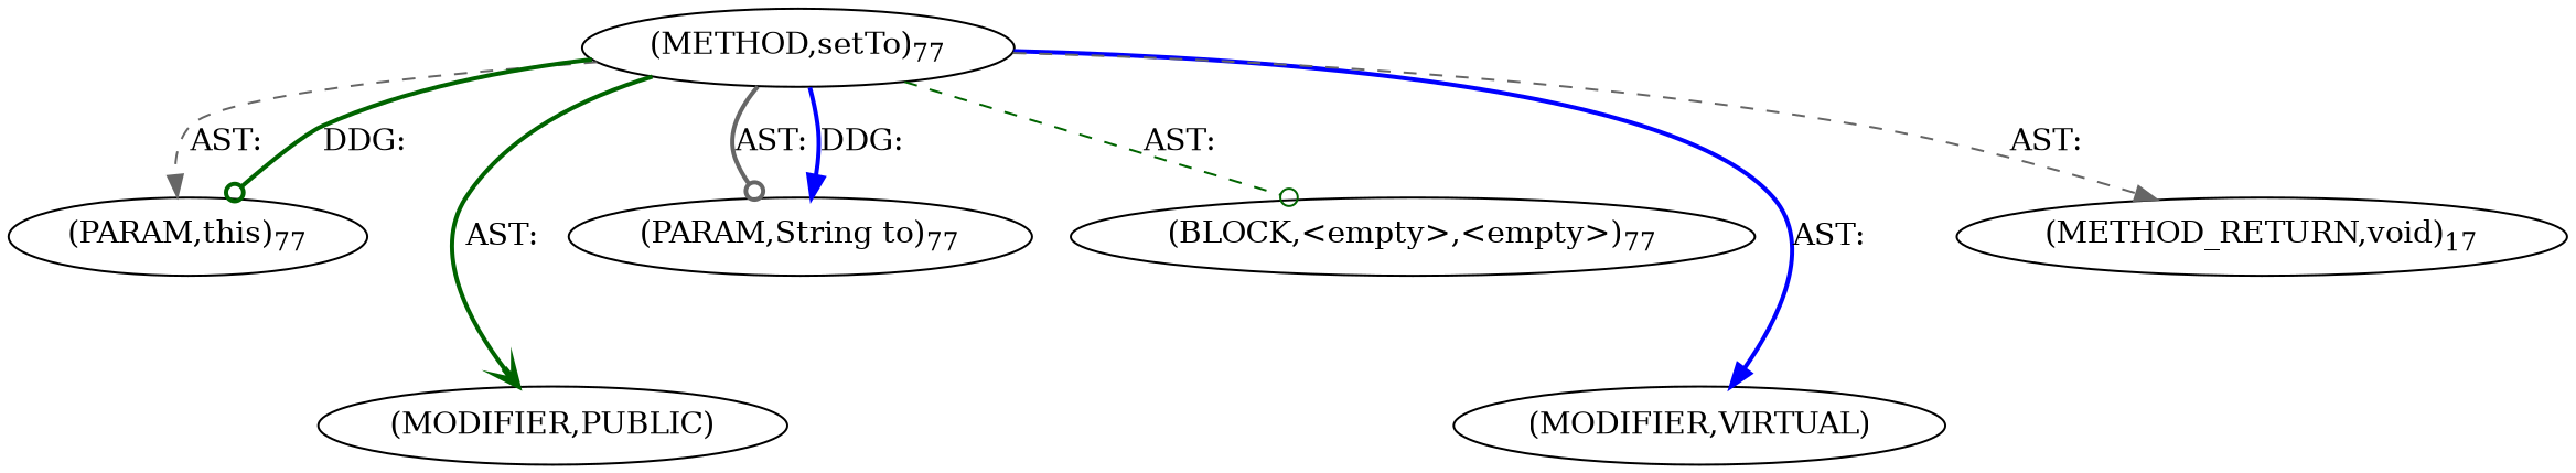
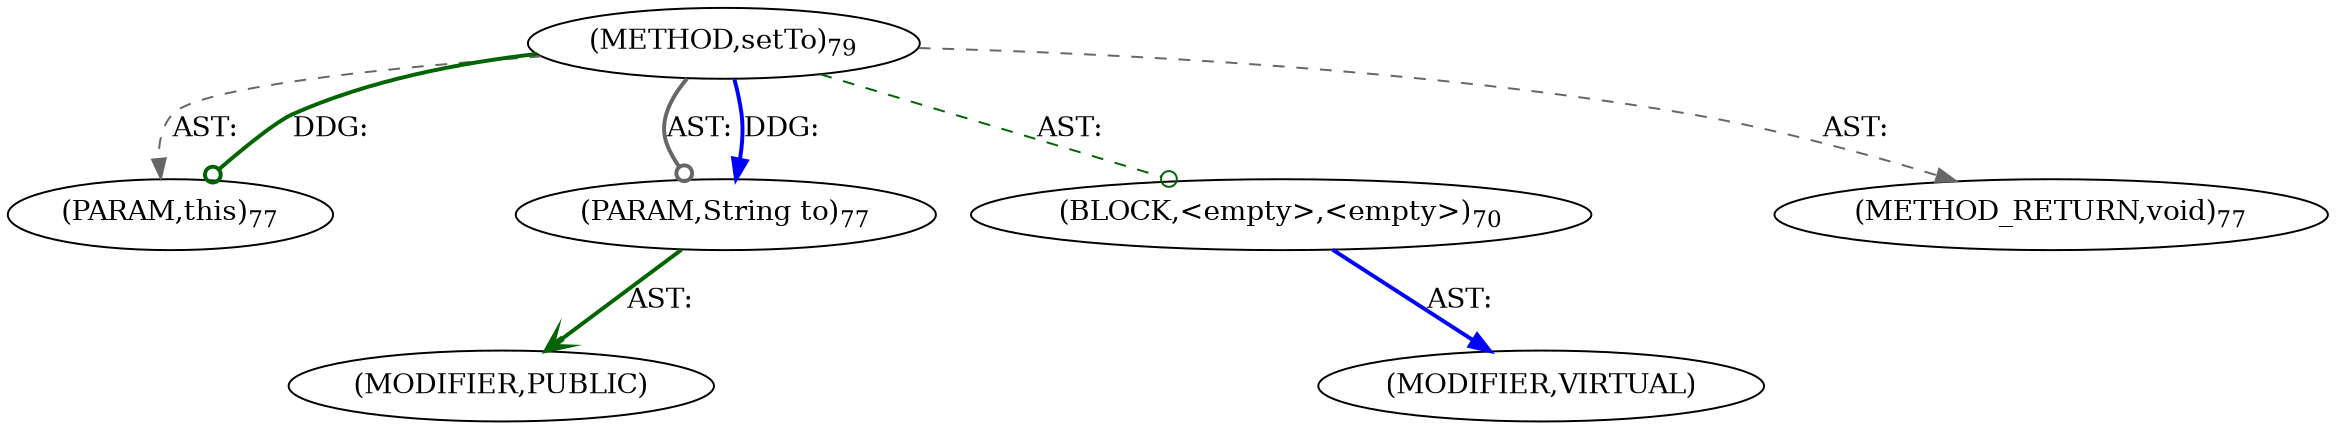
  digraph {
    edge [arrowhead=normal color=gray40 style=bold]
-   n1 [label=<(METHOD,setTo)<SUB>77</SUB>>]
+   n1 [label=<(METHOD,setTo)<SUB>79</SUB>>]
    n2 [label=<(PARAM,this)<SUB>77</SUB>>]
    n3 [label=<(PARAM,String to)<SUB>77</SUB>>]
-   n4 [label=<(BLOCK,&lt;empty&gt;,&lt;empty&gt;)<SUB>77</SUB>>]
+   n4 [label=<(BLOCK,&lt;empty&gt;,&lt;empty&gt;)<SUB>70</SUB>>]
    n5 [label=<(MODIFIER,PUBLIC)>]
    n6 [label=<(MODIFIER,VIRTUAL)>]
-   n7 [label=<(METHOD_RETURN,void)<SUB>17</SUB>>]
+   n7 [label=<(METHOD_RETURN,void)<SUB>77</SUB>>]
    n1 -> n2 [label="AST: " style=dashed]
    n1 -> n2 [arrowhead=odot color=darkgreen label="DDG: "]
    n1 -> n3 [arrowhead=odot label="AST: "]
    n1 -> n3 [color=blue label="DDG: "]
    n1 -> n4 [arrowhead=odot color=darkgreen label="AST: " style=dashed]
-   n1 -> n5 [arrowhead=vee color=darkgreen label="AST: "]
-   n1 -> n6 [color=blue label="AST: "]
+   n3 -> n5 [arrowhead=vee color=darkgreen label="AST: "]
+   n4 -> n6 [color=blue label="AST: "]
    n1 -> n7 [label="AST: " style=dashed]
  }
